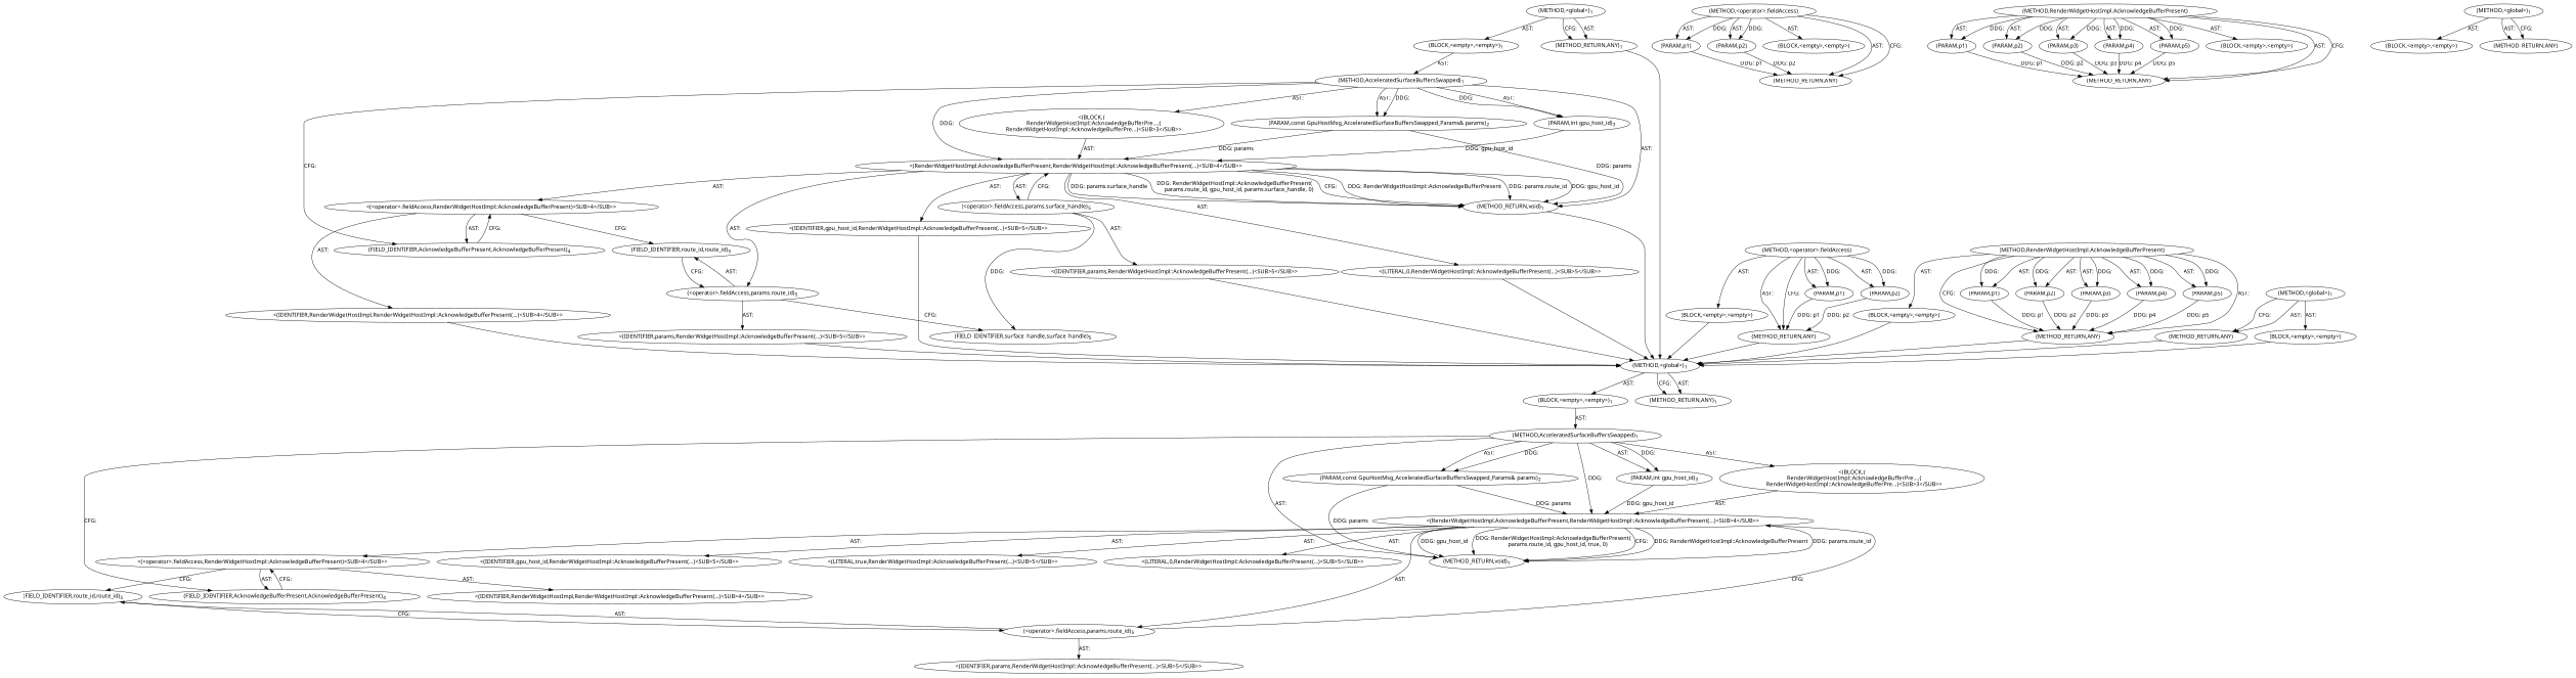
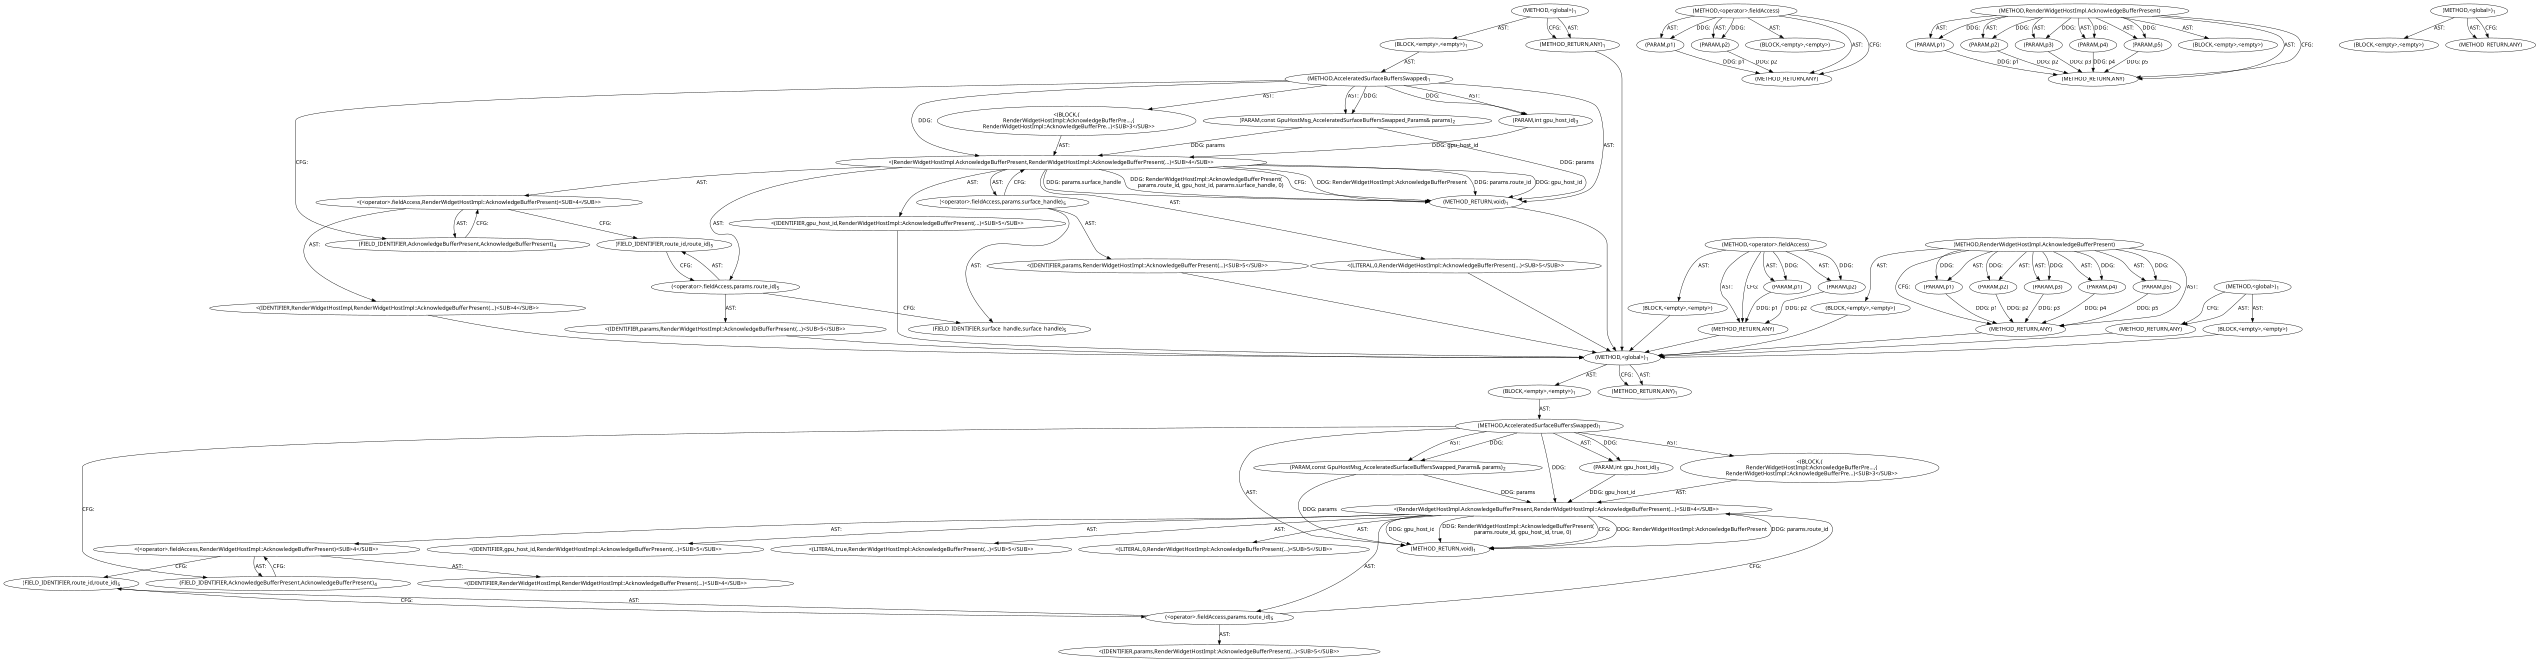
  digraph {
    fontname="Noto Sans"
    node [fontname="Noto Sans"]
    edge [fontname="Noto Sans"]
    n1 [label=<(METHOD,&lt;global&gt;)<SUB>1</SUB>>]
    n2 [label=<(BLOCK,&lt;empty&gt;,&lt;empty&gt;)<SUB>1</SUB>>]
    n3 [label=<(METHOD_RETURN,ANY)<SUB>1</SUB>>]
    n4 [label=<(METHOD,AcceleratedSurfaceBuffersSwapped)<SUB>1</SUB>>]
    n5 [label=<(PARAM,const GpuHostMsg_AcceleratedSurfaceBuffersSwapped_Params&amp; params)<SUB>2</SUB>>]
    n6 [label=<(PARAM,int gpu_host_id)<SUB>3</SUB>>]
    n7 [label="<(BLOCK,{\n   RenderWidgetHostImpl::AcknowledgeBufferPre...,{\n   RenderWidgetHostImpl::AcknowledgeBufferPre...)<SUB>3</SUB>>"]
    n8 [label="<(RenderWidgetHostImpl.AcknowledgeBufferPresent,RenderWidgetHostImpl::AcknowledgeBufferPresent(...)<SUB>4</SUB>>"]
    n9 [label=<(FIELD_IDENTIFIER,AcknowledgeBufferPresent,AcknowledgeBufferPresent)<SUB>4</SUB>>]
    n10 [label=<(METHOD_RETURN,void)<SUB>1</SUB>>]
    n11 [label="<(&lt;operator&gt;.fieldAccess,RenderWidgetHostImpl::AcknowledgeBufferPresent)<SUB>4</SUB>>"]
    n12 [label=<(&lt;operator&gt;.fieldAccess,params.route_id)<SUB>5</SUB>>]
    n13 [label="<(IDENTIFIER,gpu_host_id,RenderWidgetHostImpl::AcknowledgeBufferPresent(...)<SUB>5</SUB>>"]
    n14 [label="<(LITERAL,true,RenderWidgetHostImpl::AcknowledgeBufferPresent(...)<SUB>5</SUB>>"]
    n15 [label="<(LITERAL,0,RenderWidgetHostImpl::AcknowledgeBufferPresent(...)<SUB>5</SUB>>"]
    n16 [label="<(IDENTIFIER,RenderWidgetHostImpl,RenderWidgetHostImpl::AcknowledgeBufferPresent(...)<SUB>4</SUB>>"]
    n17 [label=<(FIELD_IDENTIFIER,route_id,route_id)<SUB>5</SUB>>]
    n18 [label="<(IDENTIFIER,params,RenderWidgetHostImpl::AcknowledgeBufferPresent(...)<SUB>5</SUB>>"]
    n19 [label=<(METHOD,&lt;operator&gt;.fieldAccess)>]
    n20 [label=<(PARAM,p1)>]
    n21 [label=<(PARAM,p2)>]
    n22 [label=<(BLOCK,&lt;empty&gt;,&lt;empty&gt;)>]
    n23 [label=<(METHOD_RETURN,ANY)>]
    n24 [label=<(METHOD,RenderWidgetHostImpl.AcknowledgeBufferPresent)>]
    n25 [label=<(PARAM,p1)>]
    n26 [label=<(PARAM,p2)>]
    n27 [label=<(PARAM,p3)>]
    n28 [label=<(PARAM,p4)>]
    n29 [label=<(PARAM,p5)>]
    n30 [label=<(BLOCK,&lt;empty&gt;,&lt;empty&gt;)>]
    n31 [label=<(METHOD_RETURN,ANY)>]
    n32 [label=<(METHOD,&lt;global&gt;)<SUB>1</SUB>>]
    n33 [label=<(BLOCK,&lt;empty&gt;,&lt;empty&gt;)>]
    n34 [label=<(METHOD_RETURN,ANY)>]
    n35 [label=<(METHOD,&lt;global&gt;)<SUB>1</SUB>>]
    n36 [label=<(BLOCK,&lt;empty&gt;,&lt;empty&gt;)<SUB>1</SUB>>]
    n37 [label=<(METHOD_RETURN,ANY)<SUB>1</SUB>>]
    n38 [label=<(METHOD,AcceleratedSurfaceBuffersSwapped)<SUB>1</SUB>>]
    n39 [label=<(PARAM,const GpuHostMsg_AcceleratedSurfaceBuffersSwapped_Params&amp; params)<SUB>2</SUB>>]
    n40 [label=<(PARAM,int gpu_host_id)<SUB>3</SUB>>]
    n41 [label="<(BLOCK,{\n   RenderWidgetHostImpl::AcknowledgeBufferPre...,{\n   RenderWidgetHostImpl::AcknowledgeBufferPre...)<SUB>3</SUB>>"]
    n42 [label="<(RenderWidgetHostImpl.AcknowledgeBufferPresent,RenderWidgetHostImpl::AcknowledgeBufferPresent(...)<SUB>4</SUB>>"]
    n43 [label=<(FIELD_IDENTIFIER,AcknowledgeBufferPresent,AcknowledgeBufferPresent)<SUB>4</SUB>>]
    n44 [label=<(METHOD_RETURN,void)<SUB>1</SUB>>]
    n45 [label="<(&lt;operator&gt;.fieldAccess,RenderWidgetHostImpl::AcknowledgeBufferPresent)<SUB>4</SUB>>"]
    n46 [label=<(&lt;operator&gt;.fieldAccess,params.route_id)<SUB>5</SUB>>]
    n47 [label="<(IDENTIFIER,gpu_host_id,RenderWidgetHostImpl::AcknowledgeBufferPresent(...)<SUB>5</SUB>>"]
    n48 [label=<(&lt;operator&gt;.fieldAccess,params.surface_handle)<SUB>5</SUB>>]
    n49 [label="<(LITERAL,0,RenderWidgetHostImpl::AcknowledgeBufferPresent(...)<SUB>5</SUB>>"]
    n50 [label="<(IDENTIFIER,RenderWidgetHostImpl,RenderWidgetHostImpl::AcknowledgeBufferPresent(...)<SUB>4</SUB>>"]
    n51 [label=<(FIELD_IDENTIFIER,route_id,route_id)<SUB>5</SUB>>]
    n52 [label="<(IDENTIFIER,params,RenderWidgetHostImpl::AcknowledgeBufferPresent(...)<SUB>5</SUB>>"]
    n53 [label=<(FIELD_IDENTIFIER,surface_handle,surface_handle)<SUB>5</SUB>>]
    n54 [label="<(IDENTIFIER,params,RenderWidgetHostImpl::AcknowledgeBufferPresent(...)<SUB>5</SUB>>"]
    n55 [label=<(METHOD,&lt;operator&gt;.fieldAccess)>]
    n56 [label=<(PARAM,p1)>]
    n57 [label=<(PARAM,p2)>]
    n58 [label=<(BLOCK,&lt;empty&gt;,&lt;empty&gt;)>]
    n59 [label=<(METHOD_RETURN,ANY)>]
    n60 [label=<(METHOD,RenderWidgetHostImpl.AcknowledgeBufferPresent)>]
    n61 [label=<(PARAM,p1)>]
    n62 [label=<(PARAM,p2)>]
    n63 [label=<(PARAM,p3)>]
    n64 [label=<(PARAM,p4)>]
    n65 [label=<(PARAM,p5)>]
    n66 [label=<(BLOCK,&lt;empty&gt;,&lt;empty&gt;)>]
    n67 [label=<(METHOD_RETURN,ANY)>]
    n68 [label=<(METHOD,&lt;global&gt;)<SUB>1</SUB>>]
    n69 [label=<(BLOCK,&lt;empty&gt;,&lt;empty&gt;)>]
    n70 [label=<(METHOD_RETURN,ANY)>]
    n1 -> n2 [label="AST: "]
    n1 -> n3 [label="AST: "]
    n1 -> n3 [label="CFG: "]
    n2 -> n4 [label="AST: "]
    n4 -> n5 [label="AST: "]
    n4 -> n5 [label="DDG: "]
    n4 -> n6 [label="AST: "]
    n4 -> n6 [label="DDG: "]
    n4 -> n7 [label="AST: "]
    n4 -> n8 [label="DDG: "]
    n4 -> n9 [label="CFG: "]
    n4 -> n10 [label="AST: "]
    n5 -> n8 [label="DDG: params"]
    n5 -> n10 [label="DDG: params"]
    n6 -> n8 [label="DDG: gpu_host_id"]
    n7 -> n8 [label="AST: "]
    n8 -> n10 [label="CFG: "]
    n8 -> n10 [label="DDG: RenderWidgetHostImpl::AcknowledgeBufferPresent"]
    n8 -> n10 [label="DDG: params.route_id"]
    n8 -> n10 [label="DDG: gpu_host_id"]
    n8 -> n10 [label="DDG: RenderWidgetHostImpl::AcknowledgeBufferPresent(\n      params.route_id, gpu_host_id, true, 0)"]
    n8 -> n11 [label="AST: "]
    n8 -> n12 [label="AST: "]
    n8 -> n13 [label="AST: "]
    n8 -> n14 [label="AST: "]
    n8 -> n15 [label="AST: "]
    n9 -> n11 [label="CFG: "]
    n11 -> n9 [label="AST: "]
    n11 -> n16 [label="AST: "]
    n11 -> n17 [label="CFG: "]
    n12 -> n8 [label="CFG: "]
    n12 -> n17 [label="AST: "]
    n12 -> n18 [label="AST: "]
    n17 -> n12 [label="CFG: "]
    n19 -> n20 [label="AST: "]
    n19 -> n20 [label="DDG: "]
    n19 -> n21 [label="AST: "]
    n19 -> n21 [label="DDG: "]
    n19 -> n22 [label="AST: "]
    n19 -> n23 [label="AST: "]
    n19 -> n23 [label="CFG: "]
    n20 -> n23 [label="DDG: p1"]
    n21 -> n23 [label="DDG: p2"]
    n24 -> n25 [label="AST: "]
    n24 -> n25 [label="DDG: "]
    n24 -> n26 [label="AST: "]
    n24 -> n26 [label="DDG: "]
    n24 -> n27 [label="AST: "]
    n24 -> n27 [label="DDG: "]
    n24 -> n28 [label="AST: "]
    n24 -> n28 [label="DDG: "]
    n24 -> n29 [label="AST: "]
    n24 -> n29 [label="DDG: "]
    n24 -> n30 [label="AST: "]
    n24 -> n31 [label="AST: "]
    n24 -> n31 [label="CFG: "]
    n25 -> n31 [label="DDG: p1"]
    n26 -> n31 [label="DDG: p2"]
    n27 -> n31 [label="DDG: p3"]
    n28 -> n31 [label="DDG: p4"]
    n29 -> n31 [label="DDG: p5"]
    n32 -> n33 [label="AST: "]
    n32 -> n34 [label="AST: "]
    n32 -> n34 [label="CFG: "]
    n35 -> n36 [label="AST: "]
    n35 -> n37 [label="AST: "]
    n35 -> n37 [label="CFG: "]
    n36 -> n38 [label="AST: "]
    n37 -> n1
    n38 -> n39 [label="AST: "]
    n38 -> n39 [label="DDG: "]
    n38 -> n40 [label="AST: "]
    n38 -> n40 [label="DDG: "]
    n38 -> n41 [label="AST: "]
    n38 -> n42 [label="DDG: "]
    n38 -> n43 [label="CFG: "]
    n38 -> n44 [label="AST: "]
    n39 -> n42 [label="DDG: params"]
    n39 -> n44 [label="DDG: params"]
    n40 -> n42 [label="DDG: gpu_host_id"]
    n41 -> n42 [label="AST: "]
    n42 -> n44 [label="CFG: "]
    n42 -> n44 [label="DDG: RenderWidgetHostImpl::AcknowledgeBufferPresent"]
    n42 -> n44 [label="DDG: params.route_id"]
    n42 -> n44 [label="DDG: gpu_host_id"]
    n42 -> n44 [label="DDG: params.surface_handle"]
    n42 -> n44 [label="DDG: RenderWidgetHostImpl::AcknowledgeBufferPresent(\n      params.route_id, gpu_host_id, params.surface_handle, 0)"]
    n42 -> n45 [label="AST: "]
    n42 -> n46 [label="AST: "]
    n42 -> n47 [label="AST: "]
    n42 -> n48 [label="AST: "]
    n42 -> n49 [label="AST: "]
    n43 -> n45 [label="CFG: "]
    n44 -> n1
    n45 -> n43 [label="AST: "]
    n45 -> n50 [label="AST: "]
    n45 -> n51 [label="CFG: "]
    n46 -> n51 [label="AST: "]
    n46 -> n52 [label="AST: "]
    n46 -> n53 [label="CFG: "]
    n47 -> n1
    n48 -> n42 [label="CFG: "]
-   n48 -> n53 [label="DDG: "]
+   n48 -> n53 [label="AST: "]
    n48 -> n54 [label="AST: "]
    n49 -> n1
    n50 -> n1
    n51 -> n46 [label="CFG: "]
    n52 -> n1
    n54 -> n1
    n55 -> n56 [label="AST: "]
    n55 -> n56 [label="DDG: "]
    n55 -> n57 [label="AST: "]
    n55 -> n57 [label="DDG: "]
    n55 -> n58 [label="AST: "]
    n55 -> n59 [label="AST: "]
    n55 -> n59 [label="CFG: "]
    n56 -> n59 [label="DDG: p1"]
    n57 -> n59 [label="DDG: p2"]
    n58 -> n1
    n59 -> n1
    n60 -> n61 [label="AST: "]
    n60 -> n61 [label="DDG: "]
    n60 -> n62 [label="AST: "]
    n60 -> n62 [label="DDG: "]
    n60 -> n63 [label="AST: "]
    n60 -> n63 [label="DDG: "]
    n60 -> n64 [label="AST: "]
    n60 -> n64 [label="DDG: "]
    n60 -> n65 [label="AST: "]
    n60 -> n65 [label="DDG: "]
    n60 -> n66 [label="AST: "]
    n60 -> n67 [label="AST: "]
    n60 -> n67 [label="CFG: "]
    n61 -> n67 [label="DDG: p1"]
    n62 -> n67 [label="DDG: p2"]
    n63 -> n67 [label="DDG: p3"]
    n64 -> n67 [label="DDG: p4"]
    n65 -> n67 [label="DDG: p5"]
    n66 -> n1
    n67 -> n1
    n68 -> n69 [label="AST: "]
    n68 -> n70 [label="AST: "]
    n68 -> n70 [label="CFG: "]
    n69 -> n1
    n70 -> n1
  }
